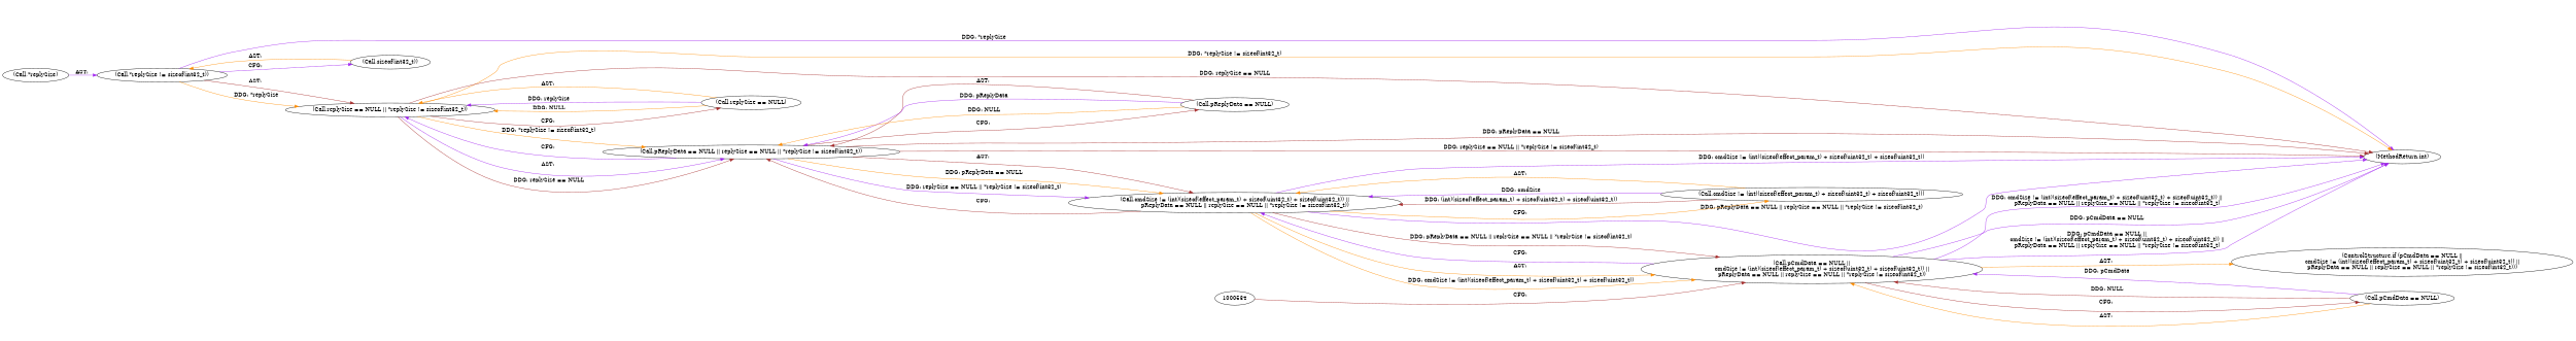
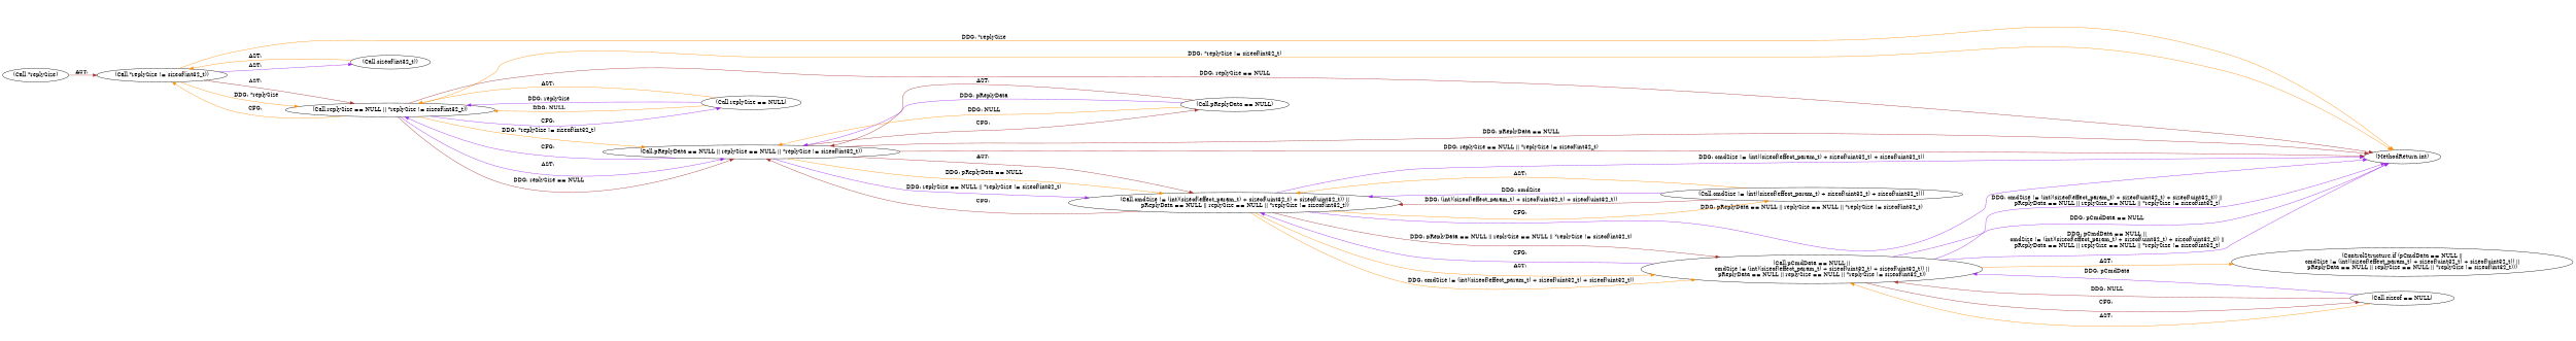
  digraph {
    rankdir=LR
    edge [color=purple]
    n1 [label="(Call,*replySize != sizeof(int32_t))"]
    n2 [label="(Call,replySize == NULL || *replySize != sizeof(int32_t))"]
    n3 [label="(Call,sizeof(int32_t))"]
    n4 [label="(MethodReturn,int)"]
    n5 [label="(Call,pReplyData == NULL || replySize == NULL || *replySize != sizeof(int32_t))"]
    n6 [label="(Call,replySize == NULL)"]
    n7 [label="(Call,cmdSize != (int)(sizeof(effect_param_t) + sizeof(uint32_t) + sizeof(uint32_t)) ||\n            pReplyData == NULL || replySize == NULL || *replySize != sizeof(int32_t))"]
    n8 [label="(Call,pReplyData == NULL)"]
    n9 [label="(Call,pCmdData == NULL ||\n            cmdSize != (int)(sizeof(effect_param_t) + sizeof(uint32_t) + sizeof(uint32_t)) ||\n            pReplyData == NULL || replySize == NULL || *replySize != sizeof(int32_t))"]
    n10 [label="(Call,cmdSize != (int)(sizeof(effect_param_t) + sizeof(uint32_t) + sizeof(uint32_t)))"]
    n11 [label="(ControlStructure,if (pCmdData == NULL ||\n            cmdSize != (int)(sizeof(effect_param_t) + sizeof(uint32_t) + sizeof(uint32_t)) ||\n            pReplyData == NULL || replySize == NULL || *replySize != sizeof(int32_t)))"]
-   n12 [label="(Call,pCmdData == NULL)"]
+   n12 [label="(Call,sizeof == NULL)"]
    n13 [label="(Call,*replySize)"]
-   1000534
    n1 -> n2 [color=brown label="AST: "]
    n1 -> n2 [color=darkorange label="DDG: *replySize"]
-   n1 -> n3 [label="CFG: "]
-   n1 -> n4 [label="DDG: *replySize"]
+   n1 -> n3 [label="AST: "]
+   n1 -> n4 [color=darkorange label="DDG: *replySize"]
+   n2 -> n1 [color=darkorange label="CFG: "]
    n2 -> n4 [color=darkorange label="DDG: *replySize != sizeof(int32_t)"]
    n2 -> n4 [color=brown label="DDG: replySize == NULL"]
    n2 -> n5 [label="AST: "]
    n2 -> n5 [color=brown label="DDG: replySize == NULL"]
    n2 -> n5 [color=darkorange label="DDG: *replySize != sizeof(int32_t)"]
-   n2 -> n6 [color=brown label="CFG: "]
+   n2 -> n6 [label="CFG: "]
    n3 -> n1 [color=darkorange label="AST: "]
    n5 -> n2 [label="CFG: "]
    n5 -> n4 [color=brown label="DDG: pReplyData == NULL"]
    n5 -> n4 [color=brown label="DDG: replySize == NULL || *replySize != sizeof(int32_t)"]
    n5 -> n7 [color=brown label="AST: "]
    n5 -> n7 [color=darkorange label="DDG: pReplyData == NULL"]
    n5 -> n7 [label="DDG: replySize == NULL || *replySize != sizeof(int32_t)"]
    n5 -> n8 [color=brown label="CFG: "]
    n6 -> n2 [color=darkorange label="AST: "]
    n6 -> n2 [label="DDG: replySize"]
    n6 -> n2 [color=darkorange label="DDG: NULL"]
    n7 -> n4 [label="DDG: pReplyData == NULL || replySize == NULL || *replySize != sizeof(int32_t)"]
    n7 -> n4 [label="DDG: cmdSize != (int)(sizeof(effect_param_t) + sizeof(uint32_t) + sizeof(uint32_t))"]
    n7 -> n5 [color=brown label="CFG: "]
    n7 -> n9 [color=darkorange label="AST: "]
    n7 -> n9 [color=darkorange label="DDG: cmdSize != (int)(sizeof(effect_param_t) + sizeof(uint32_t) + sizeof(uint32_t))"]
    n7 -> n9 [color=brown label="DDG: pReplyData == NULL || replySize == NULL || *replySize != sizeof(int32_t)"]
    n7 -> n10 [color=darkorange label="CFG: "]
    n8 -> n5 [color=brown label="AST: "]
    n8 -> n5 [label="DDG: pReplyData"]
    n8 -> n5 [color=darkorange label="DDG: NULL"]
    n9 -> n4 [label="DDG: pCmdData == NULL"]
    n9 -> n4 [label="DDG: pCmdData == NULL ||\n            cmdSize != (int)(sizeof(effect_param_t) + sizeof(uint32_t) + sizeof(uint32_t)) ||\n            pReplyData == NULL || replySize == NULL || *replySize != sizeof(int32_t)"]
    n9 -> n4 [label="DDG: cmdSize != (int)(sizeof(effect_param_t) + sizeof(uint32_t) + sizeof(uint32_t)) ||\n            pReplyData == NULL || replySize == NULL || *replySize != sizeof(int32_t)"]
    n9 -> n7 [label="CFG: "]
    n9 -> n11 [color=darkorange label="AST: "]
    n9 -> n12 [color=brown label="CFG: "]
    n10 -> n7 [color=darkorange label="AST: "]
    n10 -> n7 [label="DDG: cmdSize"]
    n10 -> n7 [color=brown label="DDG: (int)(sizeof(effect_param_t) + sizeof(uint32_t) + sizeof(uint32_t))"]
    n12 -> n9 [color=darkorange label="AST: "]
    n12 -> n9 [label="DDG: pCmdData"]
    n12 -> n9 [color=brown label="DDG: NULL"]
-   n13 -> n1 [label="AST: "]
-   1000534 -> n9 [color=brown label="CFG: "]
+   n13 -> n1 [color=brown label="AST: "]
  }
